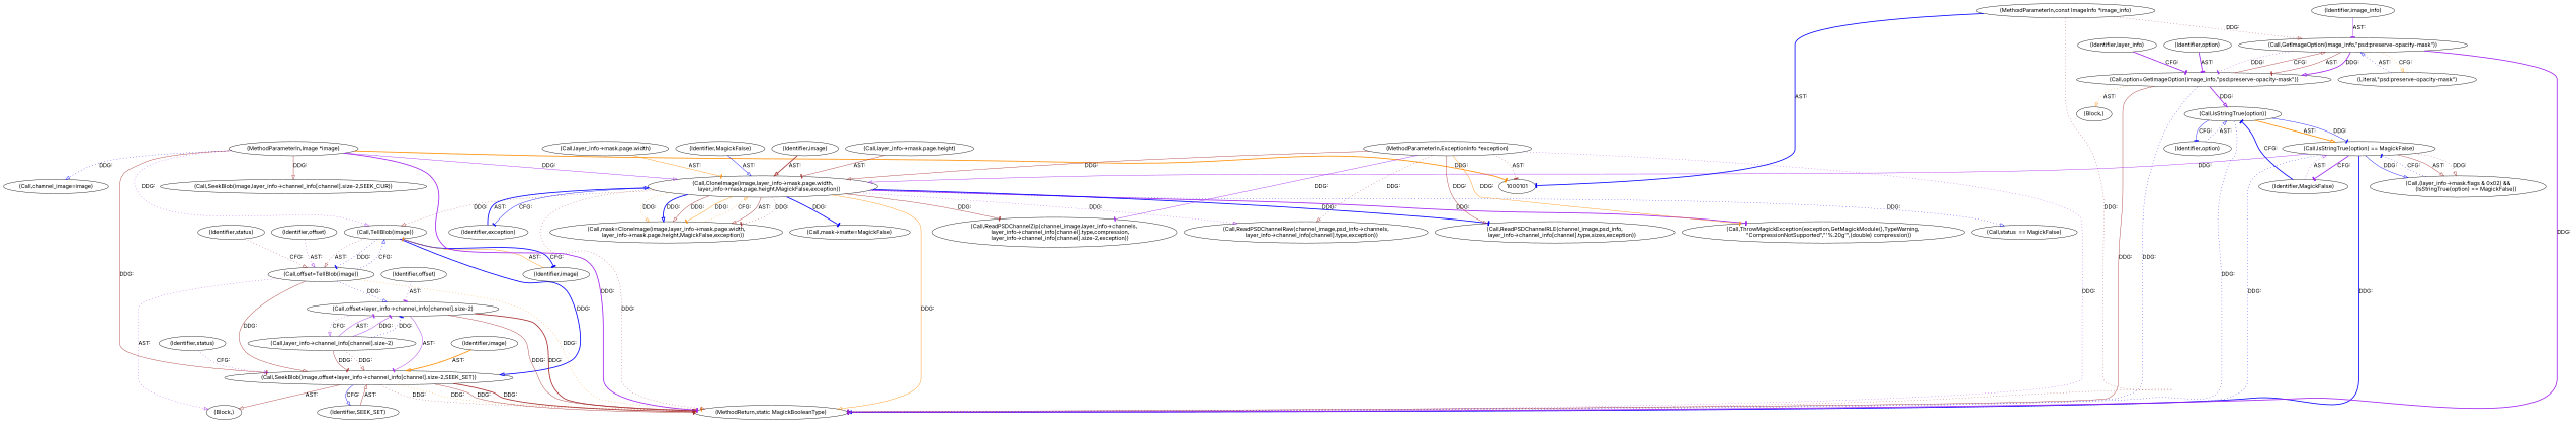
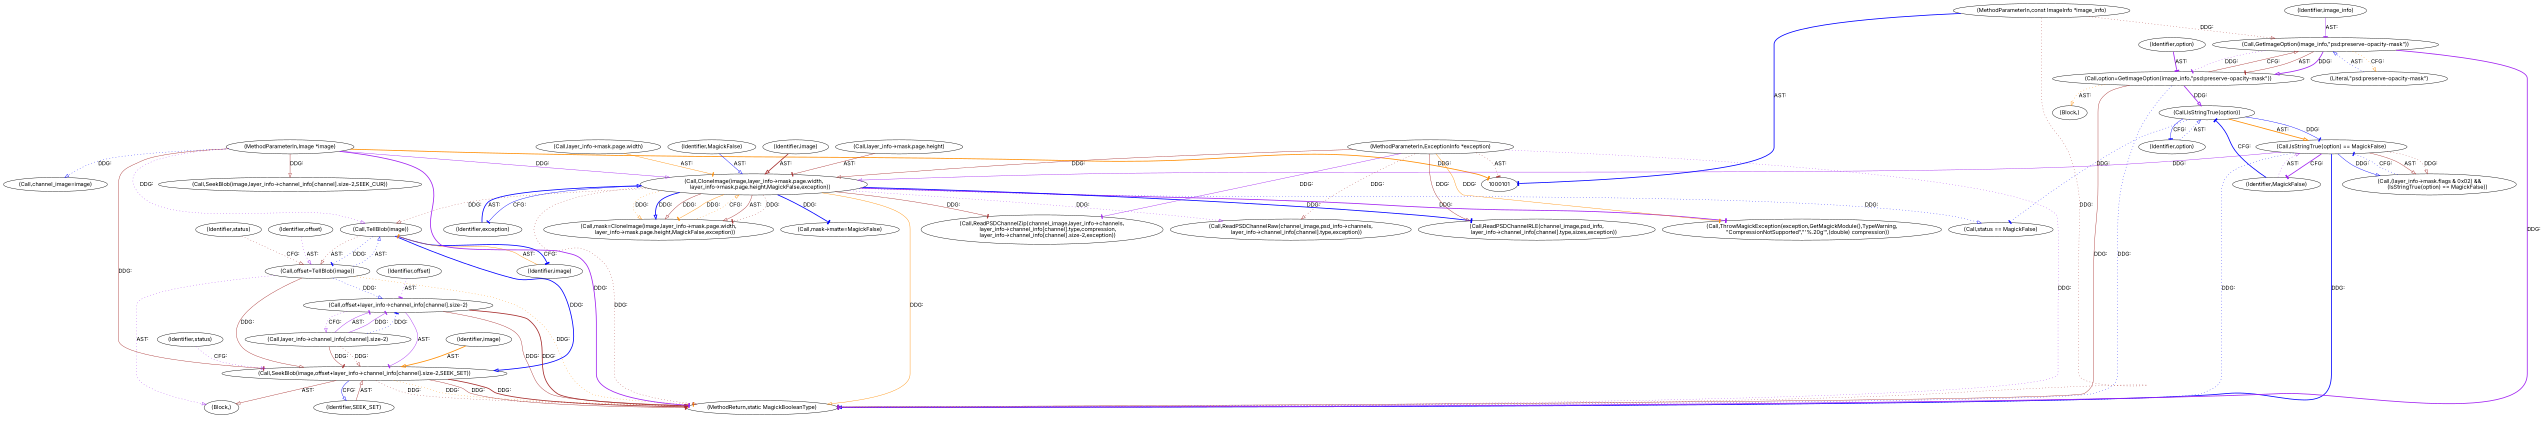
  digraph {
    fontname=Inter
    node [fontname=Inter]
    edge [arrowhead=onormal color=brown fontname=Inter style=dotted]
    n1 [label="(Call,TellBlob(image))"]
    n2 [label="(Call,offset=TellBlob(image))"]
    n3 [label="(Call,SeekBlob(image,offset+layer_info->channel_info[channel].size-2,SEEK_SET))"]
    n4 [label="(Identifier,image)"]
    n5 [label="(MethodReturn,static MagickBooleanType)"]
    n6 [label="(Call,offset+layer_info->channel_info[channel].size-2)"]
    n7 [label="(Block,)"]
    n8 [label="(Identifier,SEEK_SET)"]
    n9 [label="(Call,CloneImage(image,layer_info->mask.page.width,\n         layer_info->mask.page.height,MagickFalse,exception))"]
    n10 [label="(Call,ReadPSDChannelRaw(channel_image,psd_info->channels,\n        layer_info->channel_info[channel].type,exception))"]
    n11 [label="(Call,status == MagickFalse)"]
    n12 [label="(Identifier,exception)"]
    n13 [label="(Call,ThrowMagickException(exception,GetMagickModule(),TypeWarning,\n        \"CompressionNotSupported\",\"'%.20g'\",(double) compression))"]
    n14 [label="(Call,mask=CloneImage(image,layer_info->mask.page.width,\n         layer_info->mask.page.height,MagickFalse,exception))"]
    n15 [label="(Call,ReadPSDChannelRLE(channel_image,psd_info,\n          layer_info->channel_info[channel].type,sizes,exception))"]
    n16 [label="(Call,ReadPSDChannelZip(channel_image,layer_info->channels,\n        layer_info->channel_info[channel].type,compression,\n        layer_info->channel_info[channel].size-2,exception))"]
    n17 [label="(Call,mask->matte=MagickFalse)"]
    n18 [label="(MethodParameterIn,Image *image)"]
    n19 [label="(Call,SeekBlob(image,layer_info->channel_info[channel].size-2,SEEK_CUR))"]
    n20 [label="(Call,channel_image=image)"]
    1000101
    n22 [label="(Call,IsStringTrue(option) == MagickFalse)"]
    n23 [label="(Identifier,MagickFalse)"]
    n24 [label="(Call,(layer_info->mask.flags & 0x02) &&\n           (IsStringTrue(option) == MagickFalse))"]
    n25 [label="(Call,IsStringTrue(option))"]
    n26 [label="(Identifier,option)"]
    n27 [label="(Call,option=GetImageOption(image_info,\"psd:preserve-opacity-mask\"))"]
    n28 [label="(Call,GetImageOption(image_info,\"psd:preserve-opacity-mask\"))"]
    n29 [label="(Block,)"]
    n30 [label="(Literal,\"psd:preserve-opacity-mask\")"]
    n31 [label="(MethodParameterIn,const ImageInfo *image_info)"]
    n32 [label="(MethodParameterIn,ExceptionInfo *exception)"]
    n33 [label="(Call,layer_info->channel_info[channel].size-2)"]
    n34 [label="(Identifier,MagickFalse)"]
    n35 [label="(Identifier,status)"]
    n36 [label="(Identifier,image_info)"]
    n37 [label="(Identifier,image)"]
    n38 [label="(Identifier,offset)"]
    n39 [label="(Identifier,offset)"]
    n40 [label="(Identifier,image)"]
-   n41 [label="(Identifier,layer_info)"]
    n42 [label="(Call,layer_info->mask.page.height)"]
    n43 [label="(Identifier,status)"]
    n44 [label="(Call,layer_info->mask.page.width)"]
    n45 [label="(Identifier,option)"]
    n1 -> n2 [label="AST: "]
    n1 -> n2 [arrowhead=tee color=blue label="DDG: "]
    n1 -> n3 [color=blue label="DDG: " style=bold]
    n1 -> n4 [arrowhead=tee color=blue label="CFG: " style=bold]
-   n2 -> n1 [color=blue label="CFG: "]
+   n2 -> n1 [color=blue label="AST: "]
    n2 -> n3 [label="DDG: " style=solid]
    n2 -> n5 [arrowhead=tee color=darkorange label="DDG: "]
    n2 -> n6 [color=blue label="DDG: "]
    n2 -> n7 [color=purple label="AST: "]
    n3 -> n5 [arrowhead=tee color=darkorange label="DDG: "]
    n3 -> n5 [arrowhead=tee label="DDG: " style=solid]
    n3 -> n5 [arrowhead=tee label="DDG: " style=bold]
    n3 -> n5 [label="DDG: "]
    n3 -> n7 [label="AST: " style=solid]
    n3 -> n8 [color=blue label="CFG: " style=solid]
    n4 -> n1 [arrowhead=tee color=darkorange label="AST: " style=solid]
    n6 -> n3 [arrowhead=tee color=purple label="AST: " style=solid]
    n6 -> n5 [label="DDG: " style=bold]
    n6 -> n5 [label="DDG: " style=solid]
    n6 -> n33 [color=purple label="CFG: "]
    n8 -> n3 [label="AST: " style=solid]
    n9 -> n1 [label="DDG: "]
    n9 -> n5 [label="DDG: "]
    n9 -> n5 [color=darkorange label="DDG: " style=solid]
    n9 -> n10 [color=purple label="DDG: "]
    n9 -> n11 [color=blue label="DDG: "]
    n9 -> n12 [arrowhead=tee color=blue label="CFG: " style=solid]
    n9 -> n13 [arrowhead=tee color=purple label="DDG: " style=bold]
    n9 -> n14 [label="AST: " style=solid]
    n9 -> n14 [arrowhead=tee label="DDG: "]
    n9 -> n14 [color=darkorange label="DDG: "]
    n9 -> n14 [color=blue label="DDG: " style=bold]
    n9 -> n14 [label="DDG: " style=solid]
    n9 -> n14 [arrowhead=tee color=darkorange label="DDG: " style=solid]
    n9 -> n15 [arrowhead=tee color=blue label="DDG: " style=bold]
    n9 -> n16 [arrowhead=tee label="DDG: " style=solid]
    n9 -> n17 [arrowhead=tee color=blue label="DDG: " style=bold]
    n12 -> n9 [color=blue label="AST: " style=bold]
    n14 -> n9 [color=darkorange label="CFG: "]
    n18 -> n1 [color=purple label="DDG: "]
    n18 -> n3 [arrowhead=tee label="DDG: " style=solid]
    n18 -> n5 [arrowhead=tee color=purple label="DDG: " style=bold]
    n18 -> n9 [color=purple label="DDG: " style=solid]
    n18 -> n19 [label="DDG: " style=solid]
    n18 -> n20 [color=blue label="DDG: "]
    n18 -> 1000101 [arrowhead=tee color=darkorange label="DDG: " style=bold]
    n22 -> n5 [color=blue label="DDG: " style=bold]
    n22 -> n5 [arrowhead=tee color=blue label="DDG: "]
    n22 -> n9 [color=purple label="DDG: " style=solid]
    n22 -> n23 [arrowhead=tee color=purple label="CFG: " style=bold]
    n22 -> n24 [label="AST: " style=solid]
    n22 -> n24 [label="DDG: "]
    n22 -> n24 [color=blue label="DDG: " style=solid]
    n23 -> n22 [color=purple label="AST: "]
    n23 -> n25 [arrowhead=tee color=blue label="CFG: " style=bold]
    n24 -> n22 [arrowhead=tee color=blue label="CFG: "]
-   n25 -> n5 [arrowhead=tee color=blue label="DDG: "]
+   n25 -> n11 [arrowhead=tee color=blue label="DDG: "]
    n25 -> n22 [color=darkorange label="AST: " style=bold]
    n25 -> n22 [arrowhead=tee color=blue label="DDG: " style=solid]
    n25 -> n26 [arrowhead=tee color=blue label="CFG: " style=solid]
    n26 -> n25 [color=blue label="AST: "]
    n27 -> n5 [arrowhead=tee label="DDG: " style=solid]
    n27 -> n5 [arrowhead=tee color=blue label="DDG: "]
    n27 -> n25 [color=purple label="DDG: " style=bold]
    n27 -> n28 [label="CFG: " style=solid]
    n27 -> n29 [color=darkorange label="AST: "]
    n28 -> n5 [arrowhead=tee color=purple label="DDG: " style=bold]
    n28 -> n27 [arrowhead=tee label="AST: " style=solid]
    n28 -> n27 [color=purple label="DDG: " style=bold]
    n28 -> n27 [arrowhead=tee color=purple label="DDG: "]
    n28 -> n30 [color=darkorange label="CFG: "]
    n30 -> n28 [color=blue label="AST: "]
    n31 -> n5 [arrowhead=tee label="DDG: "]
    n31 -> 1000101 [arrowhead=tee color=blue label="AST: " style=bold]
    n31 -> n28 [label="DDG: "]
    n32 -> n5 [arrowhead=tee color=purple label="DDG: "]
    n32 -> n9 [label="DDG: " style=solid]
    n32 -> n10 [label="DDG: "]
    n32 -> n13 [arrowhead=tee color=darkorange label="DDG: " style=solid]
    n32 -> n15 [label="DDG: " style=solid]
    n32 -> n16 [arrowhead=tee color=purple label="DDG: " style=solid]
    n32 -> 1000101 [arrowhead=tee label="AST: "]
    n33 -> n3 [arrowhead=tee label="DDG: " style=solid]
    n33 -> n3 [label="DDG: "]
    n33 -> n6 [arrowhead=tee color=purple label="AST: " style=solid]
    n33 -> n6 [arrowhead=tee color=purple label="DDG: " style=solid]
    n33 -> n6 [arrowhead=tee color=blue label="DDG: "]
    n34 -> n9 [color=blue label="AST: " style=solid]
    n35 -> n2 [label="CFG: "]
    n36 -> n28 [arrowhead=tee color=purple label="AST: " style=solid]
    n37 -> n9 [label="AST: " style=bold]
    n38 -> n6 [arrowhead=tee color=purple label="AST: "]
    n39 -> n2 [color=purple label="AST: "]
    n40 -> n3 [color=darkorange label="AST: " style=bold]
-   n41 -> n27 [arrowhead=tee color=purple label="CFG: " style=bold]
    n42 -> n9 [arrowhead=tee label="AST: " style=solid]
    n43 -> n3 [color=purple label="CFG: "]
    n44 -> n9 [arrowhead=tee color=darkorange label="AST: " style=solid]
    n45 -> n27 [arrowhead=tee color=purple label="AST: " style=bold]
  }
